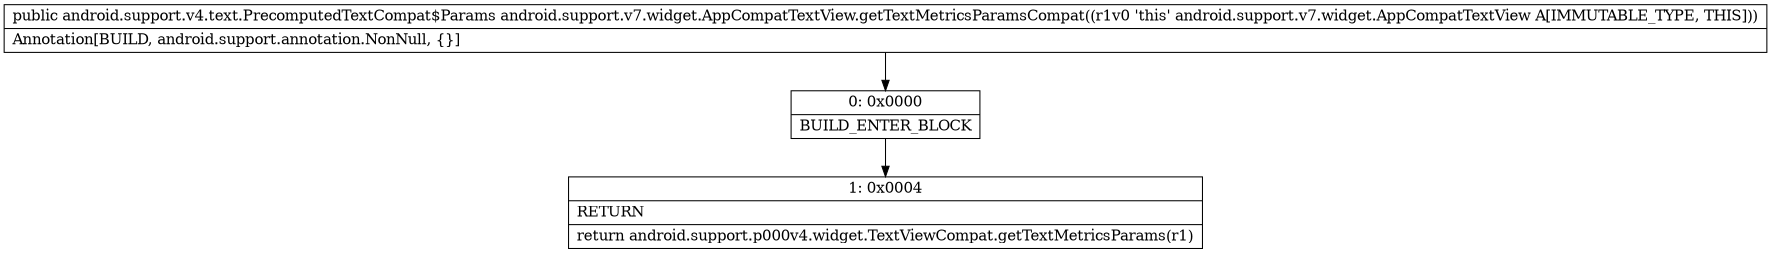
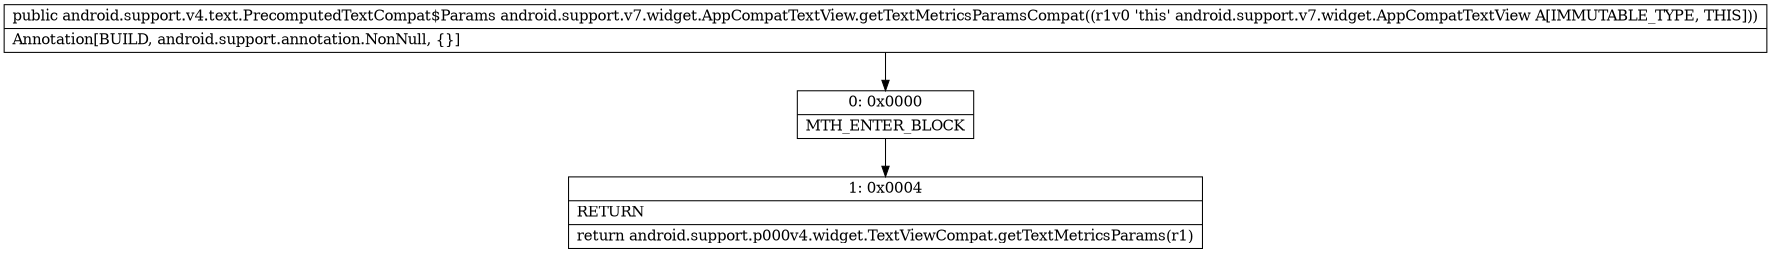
  digraph {
    node [shape=record]
-   n1 [label="{0\:\ 0x0000|BUILD_ENTER_BLOCK\l}"]
+   n1 [label="{0\:\ 0x0000|MTH_ENTER_BLOCK\l}"]
    n2 [label="{1\:\ 0x0004|RETURN\l|return android.support.p000v4.widget.TextViewCompat.getTextMetricsParams(r1)\l}"]
    n3 [label="{public android.support.v4.text.PrecomputedTextCompat$Params android.support.v7.widget.AppCompatTextView.getTextMetricsParamsCompat((r1v0 'this' android.support.v7.widget.AppCompatTextView A[IMMUTABLE_TYPE, THIS]))  | Annotation[BUILD, android.support.annotation.NonNull, \{\}]\l}"]
    n1 -> n2
    n3 -> n1
  }
